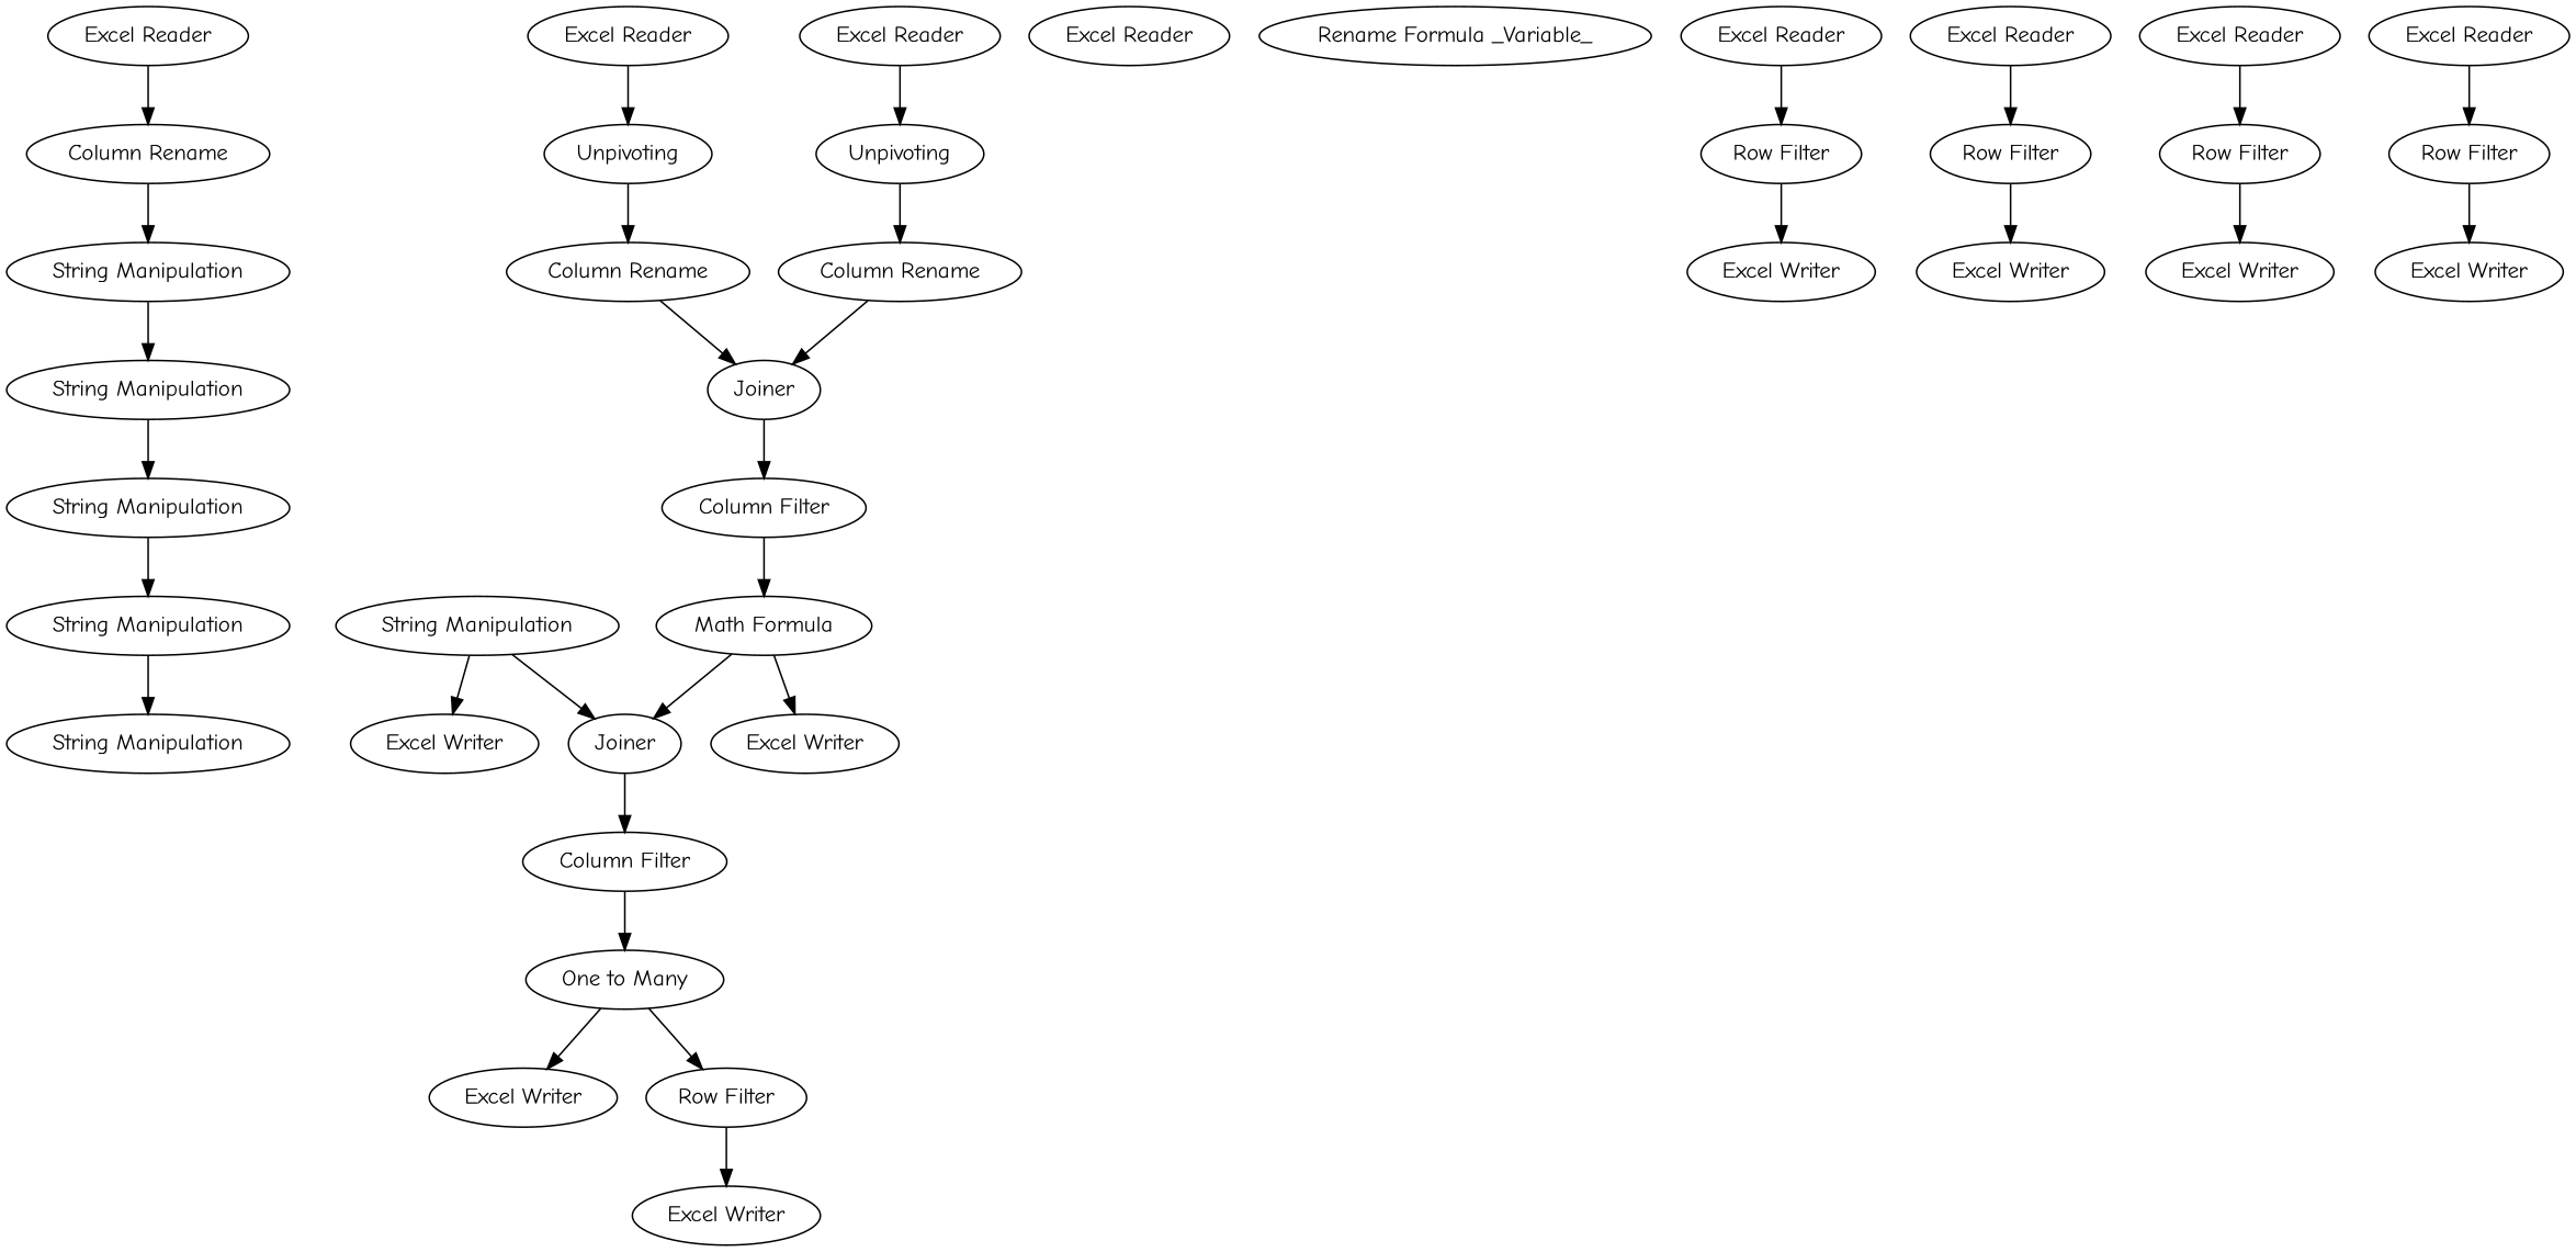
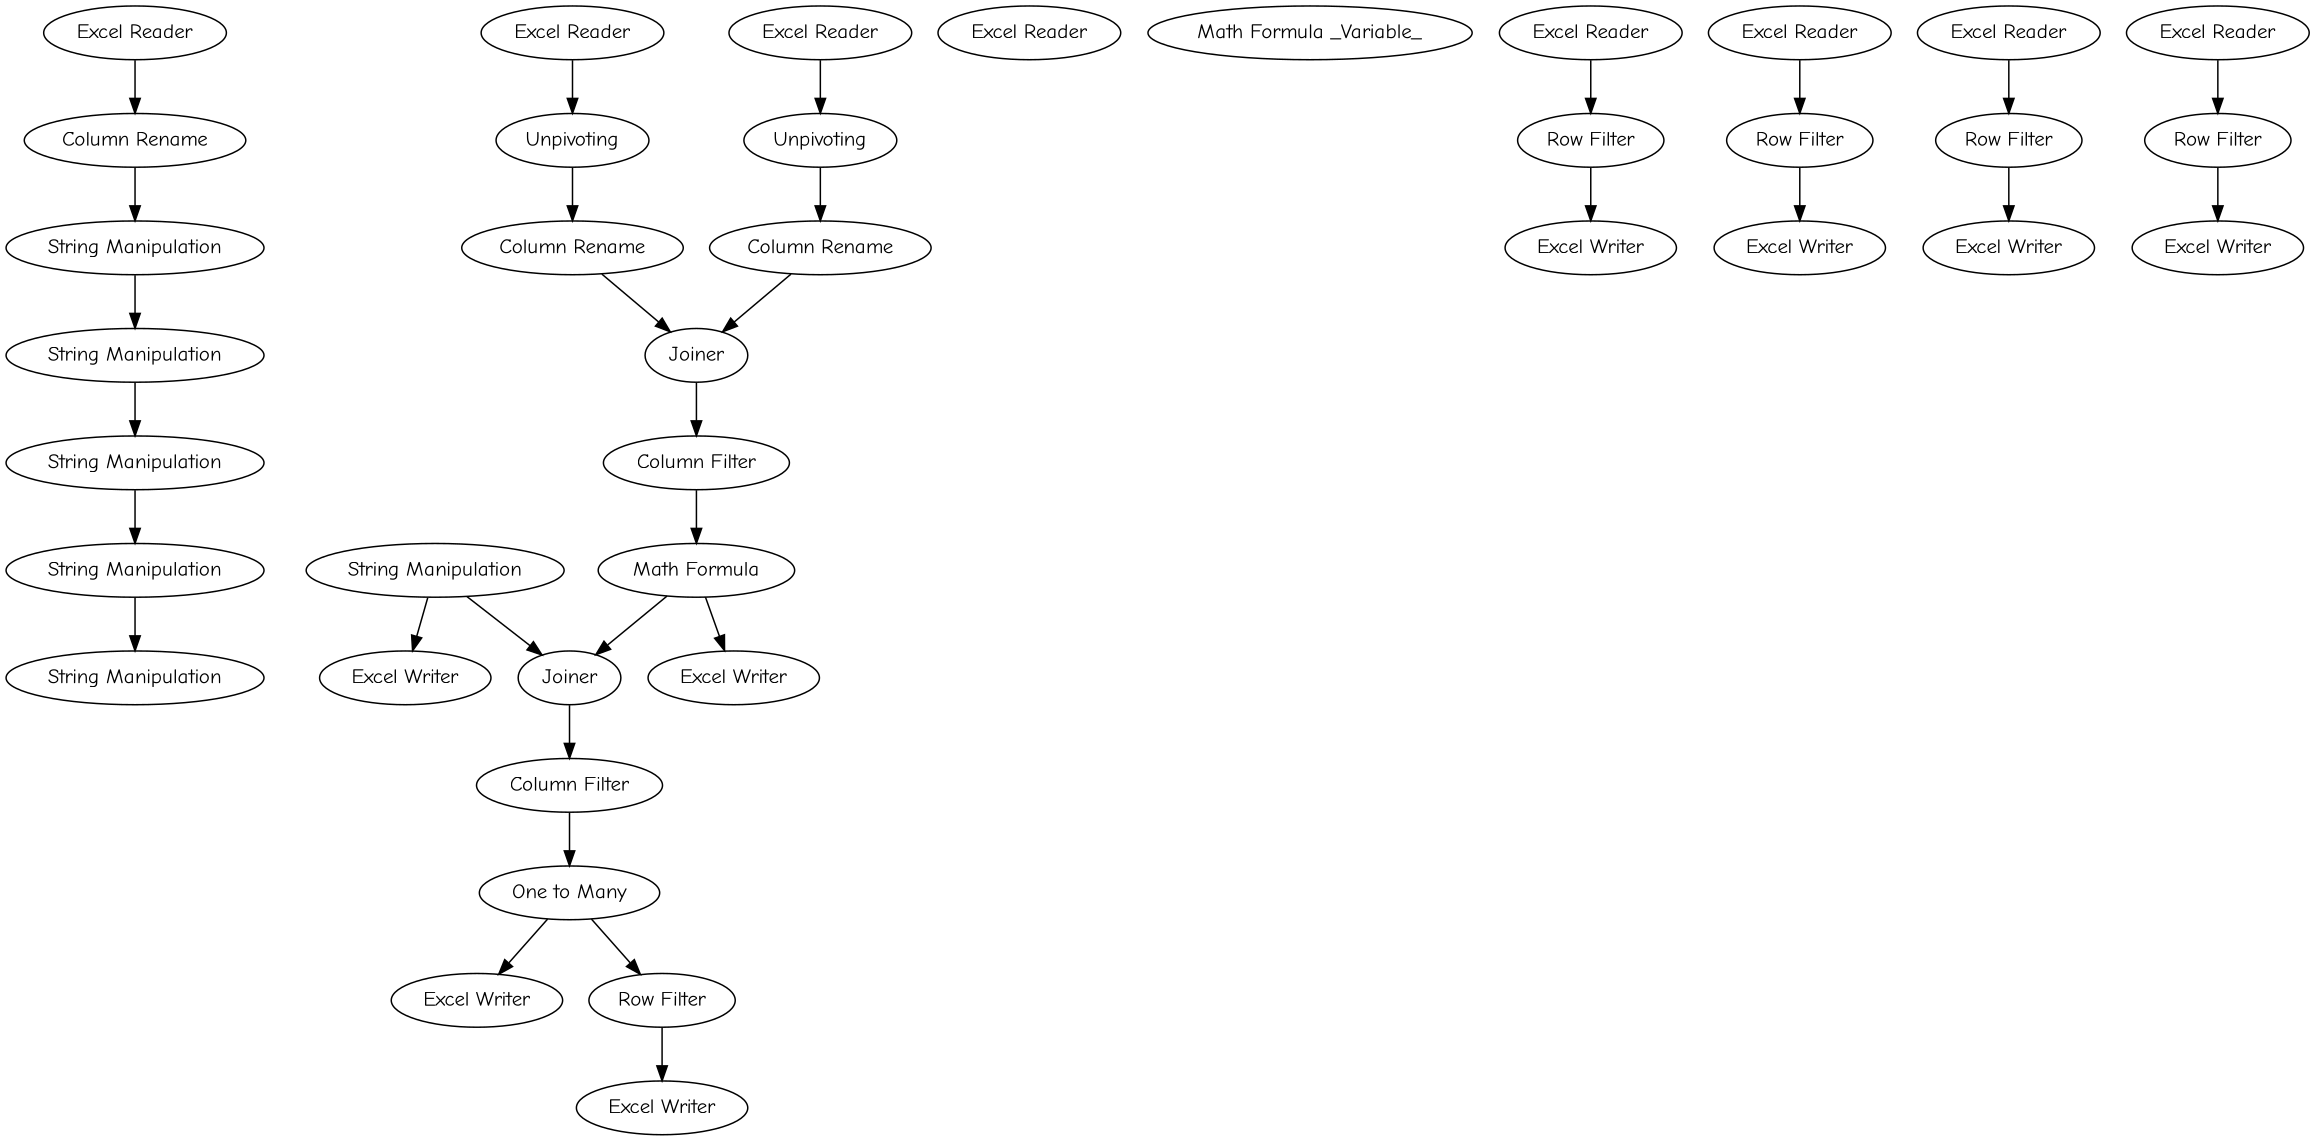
  digraph {
    fontname="Comic Neue"
    rankdir=TB
    node [fontname="Comic Neue"]
    edge [fontname="Comic Neue"]
    n1 [label="Excel Reader"]
    n2 [label="Column Rename"]
    n3 [label="String Manipulation"]
    n4 [label="Excel Writer"]
    n5 [label="String Manipulation"]
    n6 [label="Excel Reader"]
    n7 [label="Excel Reader"]
    n8 [label=Unpivoting]
    n9 [label="Column Rename"]
    n10 [label=Joiner]
    n11 [label="Excel Reader"]
    n12 [label=Unpivoting]
    n13 [label="Column Rename"]
    n14 [label="Column Filter"]
    n15 [label="Math Formula"]
    n16 [label="Excel Writer"]
    n17 [label=Joiner]
    n18 [label="String Manipulation"]
    n19 [label="String Manipulation"]
    n20 [label="String Manipulation"]
    n21 [label="String Manipulation"]
    n22 [label="Column Filter"]
    n23 [label="One to Many"]
    n24 [label="Excel Writer"]
    n25 [label="Row Filter"]
-   n26 [label="Rename Formula _Variable_"]
+   n26 [label="Math Formula _Variable_"]
    n27 [label="Excel Writer"]
    n28 [label="Row Filter"]
    n29 [label="Excel Writer"]
    n30 [label="Row Filter"]
    n31 [label="Excel Writer"]
    n32 [label="Row Filter"]
    n33 [label="Excel Writer"]
    n34 [label="Excel Writer"]
    n35 [label="Row Filter"]
    n36 [label="Excel Reader"]
    n37 [label="Excel Reader"]
    n38 [label="Excel Reader"]
    n39 [label="Excel Reader"]
    n1 -> n2
    n2 -> n3
    n3 -> n5
    n5 -> n19
    n7 -> n8
    n8 -> n9
    n9 -> n10
    n10 -> n14
    n11 -> n12
    n12 -> n13
    n13 -> n10
    n14 -> n15
    n15 -> n16
    n15 -> n17
    n17 -> n22
    n18 -> n4
    n18 -> n17
    n19 -> n20
    n20 -> n21
    n22 -> n23
    n23 -> n24
    n23 -> n25
    n25 -> n27
    n28 -> n29
    n30 -> n31
    n32 -> n33
    n35 -> n34
    n36 -> n32
    n37 -> n30
    n38 -> n28
    n39 -> n35
  }
